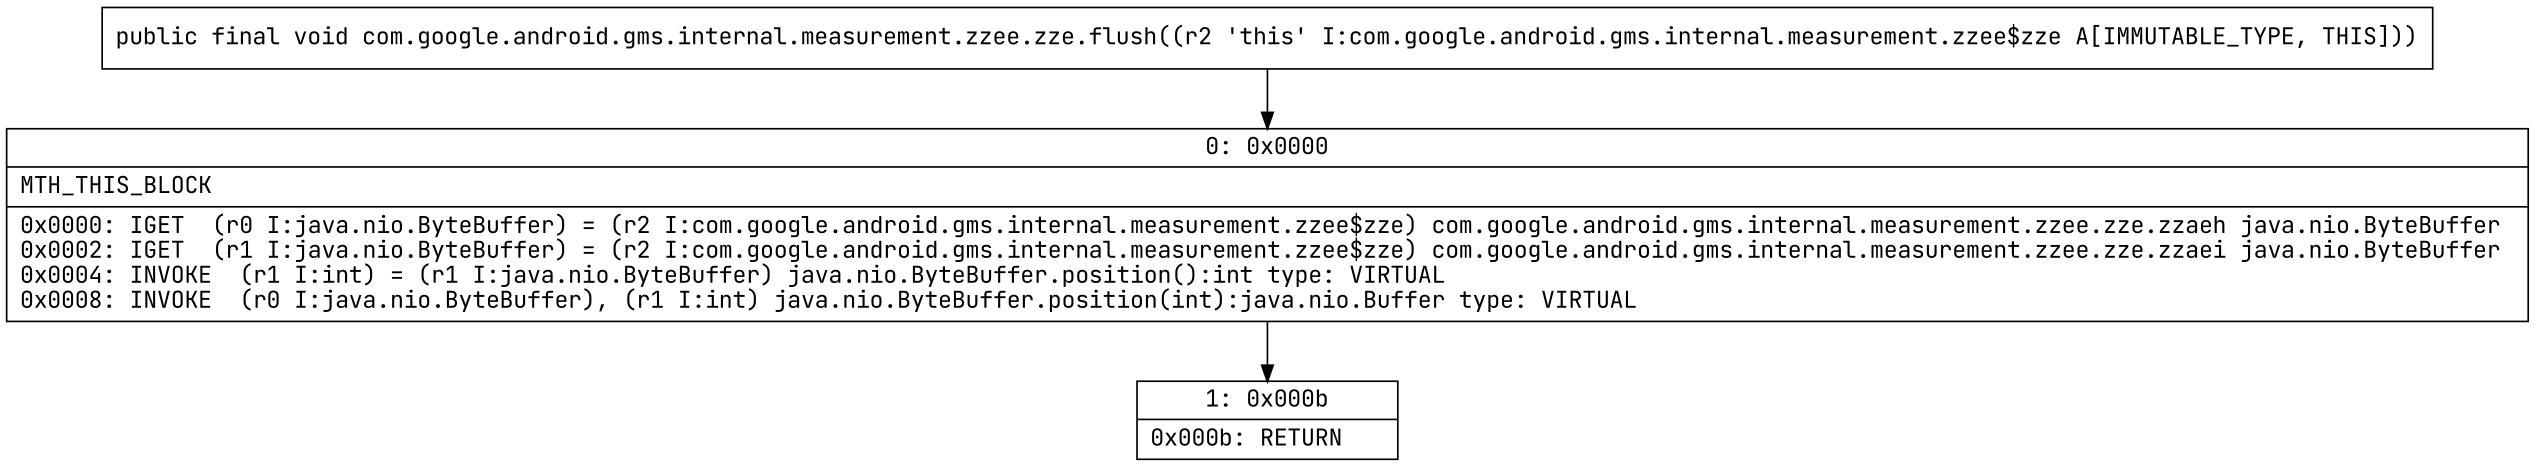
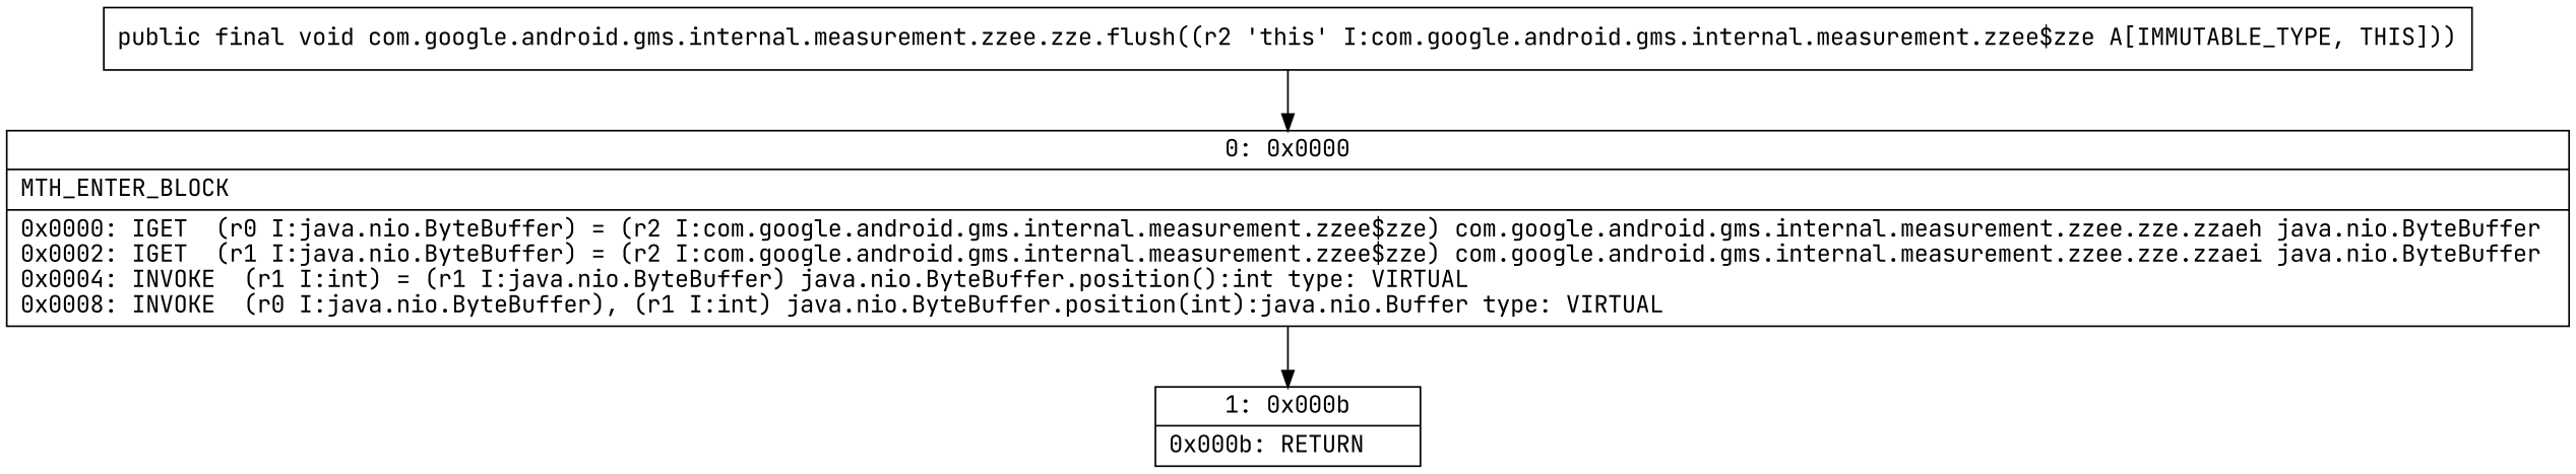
  digraph {
    fontname="JetBrains Mono"
    node [shape=record fontname="JetBrains Mono"]
    edge [fontname="JetBrains Mono"]
-   n1 [label="{0\:\ 0x0000|MTH_THIS_BLOCK\l|0x0000: IGET  (r0 I:java.nio.ByteBuffer) = (r2 I:com.google.android.gms.internal.measurement.zzee$zze) com.google.android.gms.internal.measurement.zzee.zze.zzaeh java.nio.ByteBuffer \l0x0002: IGET  (r1 I:java.nio.ByteBuffer) = (r2 I:com.google.android.gms.internal.measurement.zzee$zze) com.google.android.gms.internal.measurement.zzee.zze.zzaei java.nio.ByteBuffer \l0x0004: INVOKE  (r1 I:int) = (r1 I:java.nio.ByteBuffer) java.nio.ByteBuffer.position():int type: VIRTUAL \l0x0008: INVOKE  (r0 I:java.nio.ByteBuffer), (r1 I:int) java.nio.ByteBuffer.position(int):java.nio.Buffer type: VIRTUAL \l}"]
+   n1 [label="{0\:\ 0x0000|MTH_ENTER_BLOCK\l|0x0000: IGET  (r0 I:java.nio.ByteBuffer) = (r2 I:com.google.android.gms.internal.measurement.zzee$zze) com.google.android.gms.internal.measurement.zzee.zze.zzaeh java.nio.ByteBuffer \l0x0002: IGET  (r1 I:java.nio.ByteBuffer) = (r2 I:com.google.android.gms.internal.measurement.zzee$zze) com.google.android.gms.internal.measurement.zzee.zze.zzaei java.nio.ByteBuffer \l0x0004: INVOKE  (r1 I:int) = (r1 I:java.nio.ByteBuffer) java.nio.ByteBuffer.position():int type: VIRTUAL \l0x0008: INVOKE  (r0 I:java.nio.ByteBuffer), (r1 I:int) java.nio.ByteBuffer.position(int):java.nio.Buffer type: VIRTUAL \l}"]
    n2 [label="{1\:\ 0x000b|0x000b: RETURN   \l}"]
    n3 [label="{public final void com.google.android.gms.internal.measurement.zzee.zze.flush((r2 'this' I:com.google.android.gms.internal.measurement.zzee$zze A[IMMUTABLE_TYPE, THIS])) }"]
    n1 -> n2
    n3 -> n1
  }
